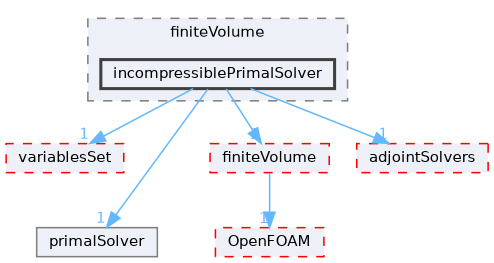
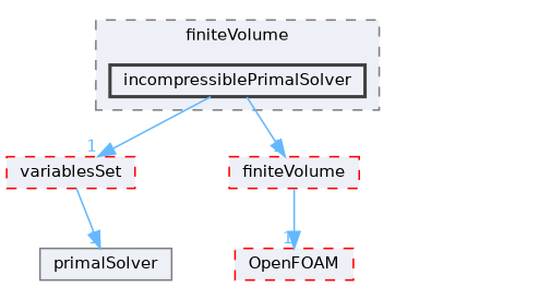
  digraph {
    compound=true
    node [color=red fillcolor="#edf0f7" fontname=Helvetica fontsize=10 shape=box style="filled,dashed"]
    edge [color=steelblue1 fontcolor=steelblue1 fontname=Helvetica fontsize=10 headlabel=1 labeldistance=1.5 labelfontname=Helvetica labelfontsize=10]
    n1 [color=grey25 height=0.2 label=incompressiblePrimalSolver style="filled,bold" width=0.4]
    n2 [height=0.2 label=variablesSet width=0.4]
    n3 [color=grey50 height=0.2 label=primalSolver style=filled width=0.4]
    n4 [height=0.2 label=finiteVolume width=0.4]
-   n5 [height=0.2 label=adjointSolvers width=0.4]
    n6 [height=0.2 label=OpenFOAM width=0.4]
    subgraph cluster_1 {
      bgcolor="#edf0f7"
      fontname=Helvetica
      fontsize=10
      label=finiteVolume
      pencolor=grey50
      style="filled,dashed"
      n1
    }
    n1 -> n2
-   n1 -> n3
+   n2 -> n3
    n1 -> n4 [headlabel=2]
-   n1 -> n5
    n4 -> n6
  }
